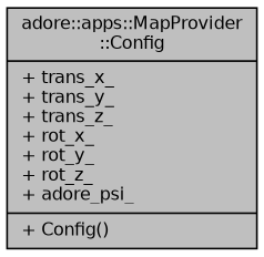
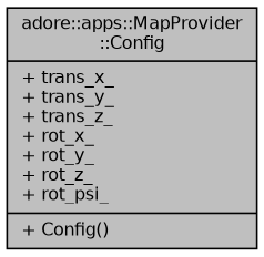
  digraph {
-   n1 [color=black fillcolor=grey75 fontcolor=black fontname=Helvetica fontsize=10 height=0.2 label="{adore::apps::MapProvider\l::Config\n|+ trans_x_\l+ trans_y_\l+ trans_z_\l+ rot_x_\l+ rot_y_\l+ rot_z_\l+ adore_psi_\l|+ Config()\l}" shape=record style=filled width=0.4]
+   n1 [color=black fillcolor=grey75 fontcolor=black fontname=Helvetica fontsize=10 height=0.2 label="{adore::apps::MapProvider\l::Config\n|+ trans_x_\l+ trans_y_\l+ trans_z_\l+ rot_x_\l+ rot_y_\l+ rot_z_\l+ rot_psi_\l|+ Config()\l}" shape=record style=filled width=0.4]
  }
